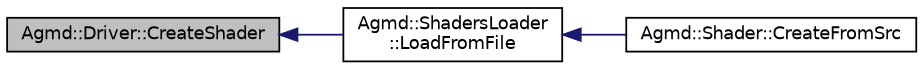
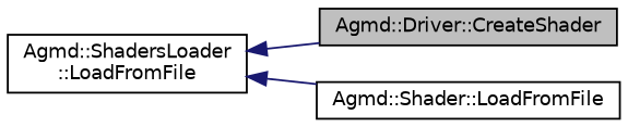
  digraph {
    rankdir=LR
    node [color=black fillcolor=white fontname=Helvetica fontsize=10 shape=record style=filled]
    edge [color=midnightblue dir=back fontname=Helvetica fontsize=10 labelfontname=Helvetica labelfontsize=10 style=solid]
    n1 [fillcolor=grey75 fontcolor=black height=0.2 label="Agmd::Driver::CreateShader" width=0.4]
    n2 [height=0.2 label="Agmd::ShadersLoader\l::LoadFromFile" width=0.4]
-   n3 [height=0.2 label="Agmd::Shader::CreateFromSrc" width=0.4]
-   n1 -> n2
+   n3 [height=0.2 label="Agmd::Shader::LoadFromFile" width=0.4]
+   n2 -> n1
    n2 -> n3
  }
